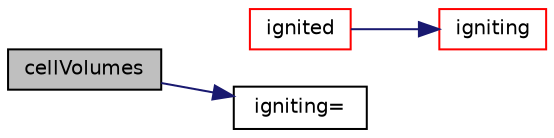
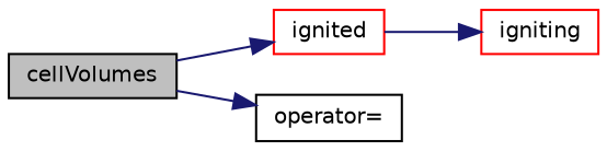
  digraph {
    rankdir=LR
    node [color=black fontname=Helvetica fontsize=10 shape=record]
    edge [color=midnightblue fontname=Helvetica fontsize=10 labelfontname=Helvetica labelfontsize=10 style=solid]
    n1 [fillcolor=grey75 fontcolor=black height=0.2 label=cellVolumes style=filled width=0.4]
    n2 [color=red height=0.2 label=ignited width=0.4]
-   n3 [height=0.2 label="igniting=" width=0.4]
+   n3 [height=0.2 label="operator=" width=0.4]
    n4 [color=red height=0.2 label=igniting width=0.4]
+   n1 -> n2
    n1 -> n3
    n2 -> n4
  }
